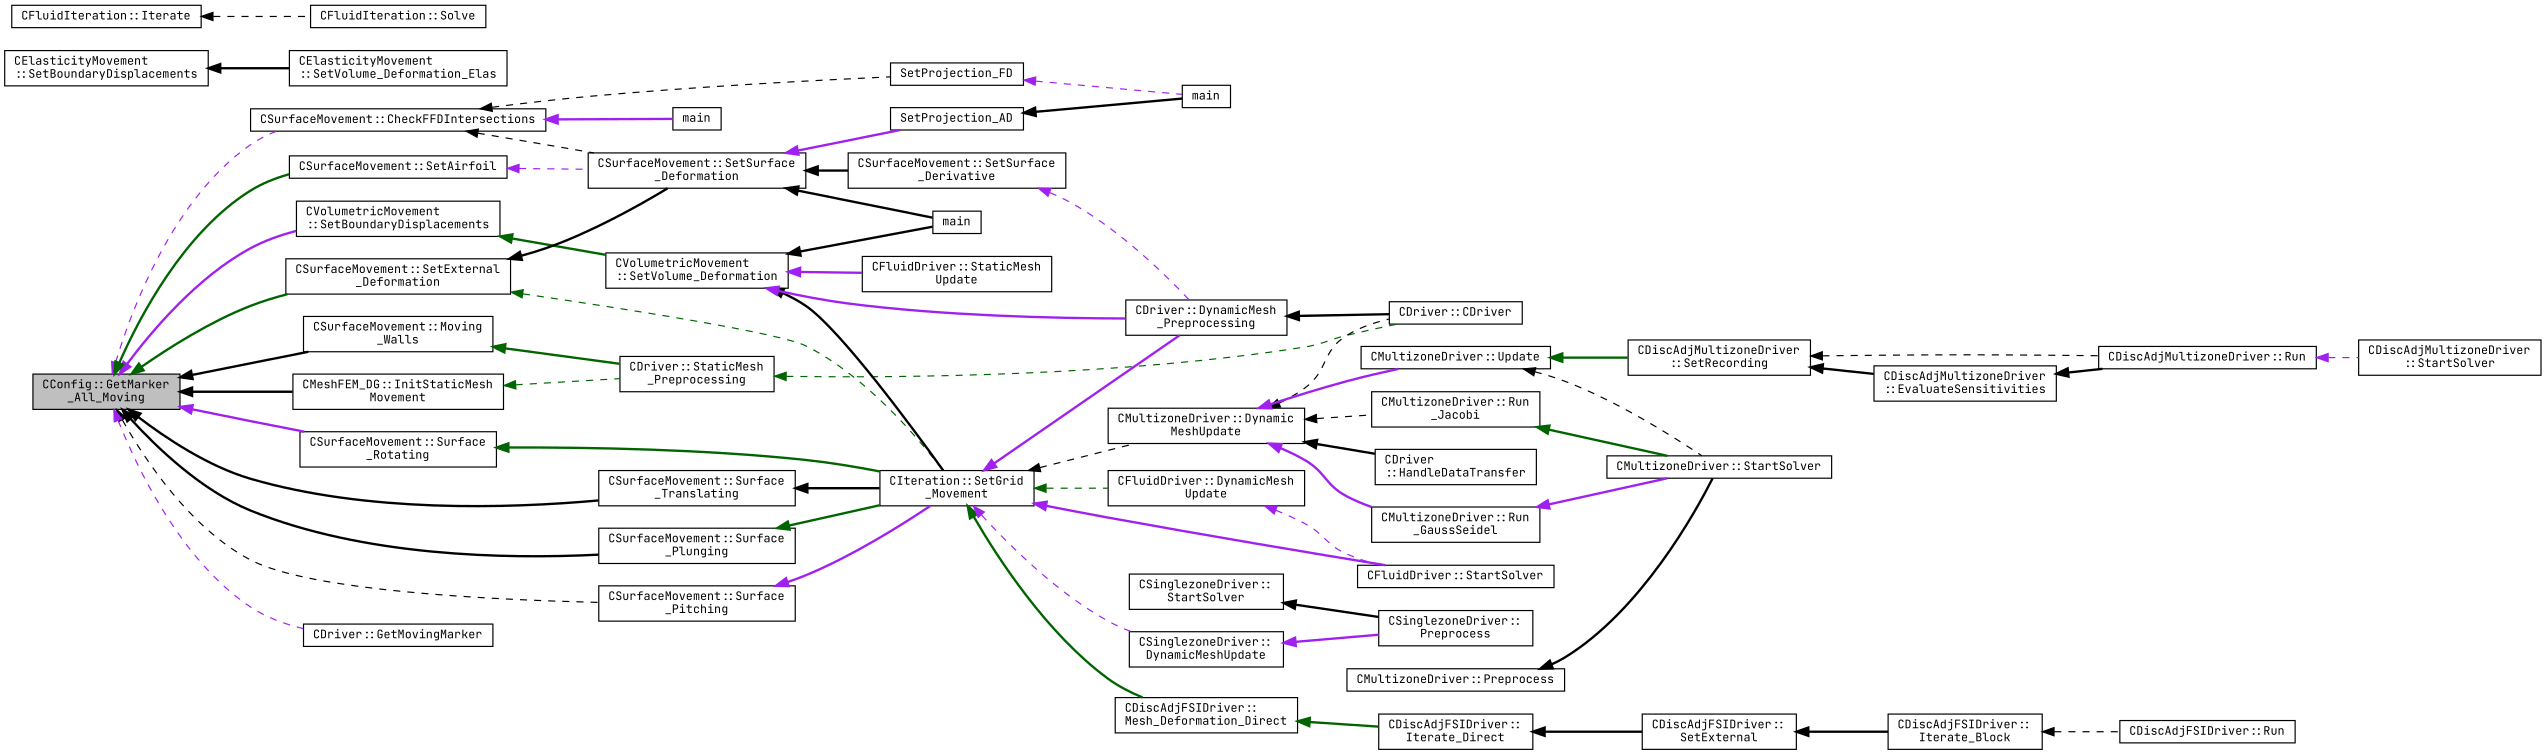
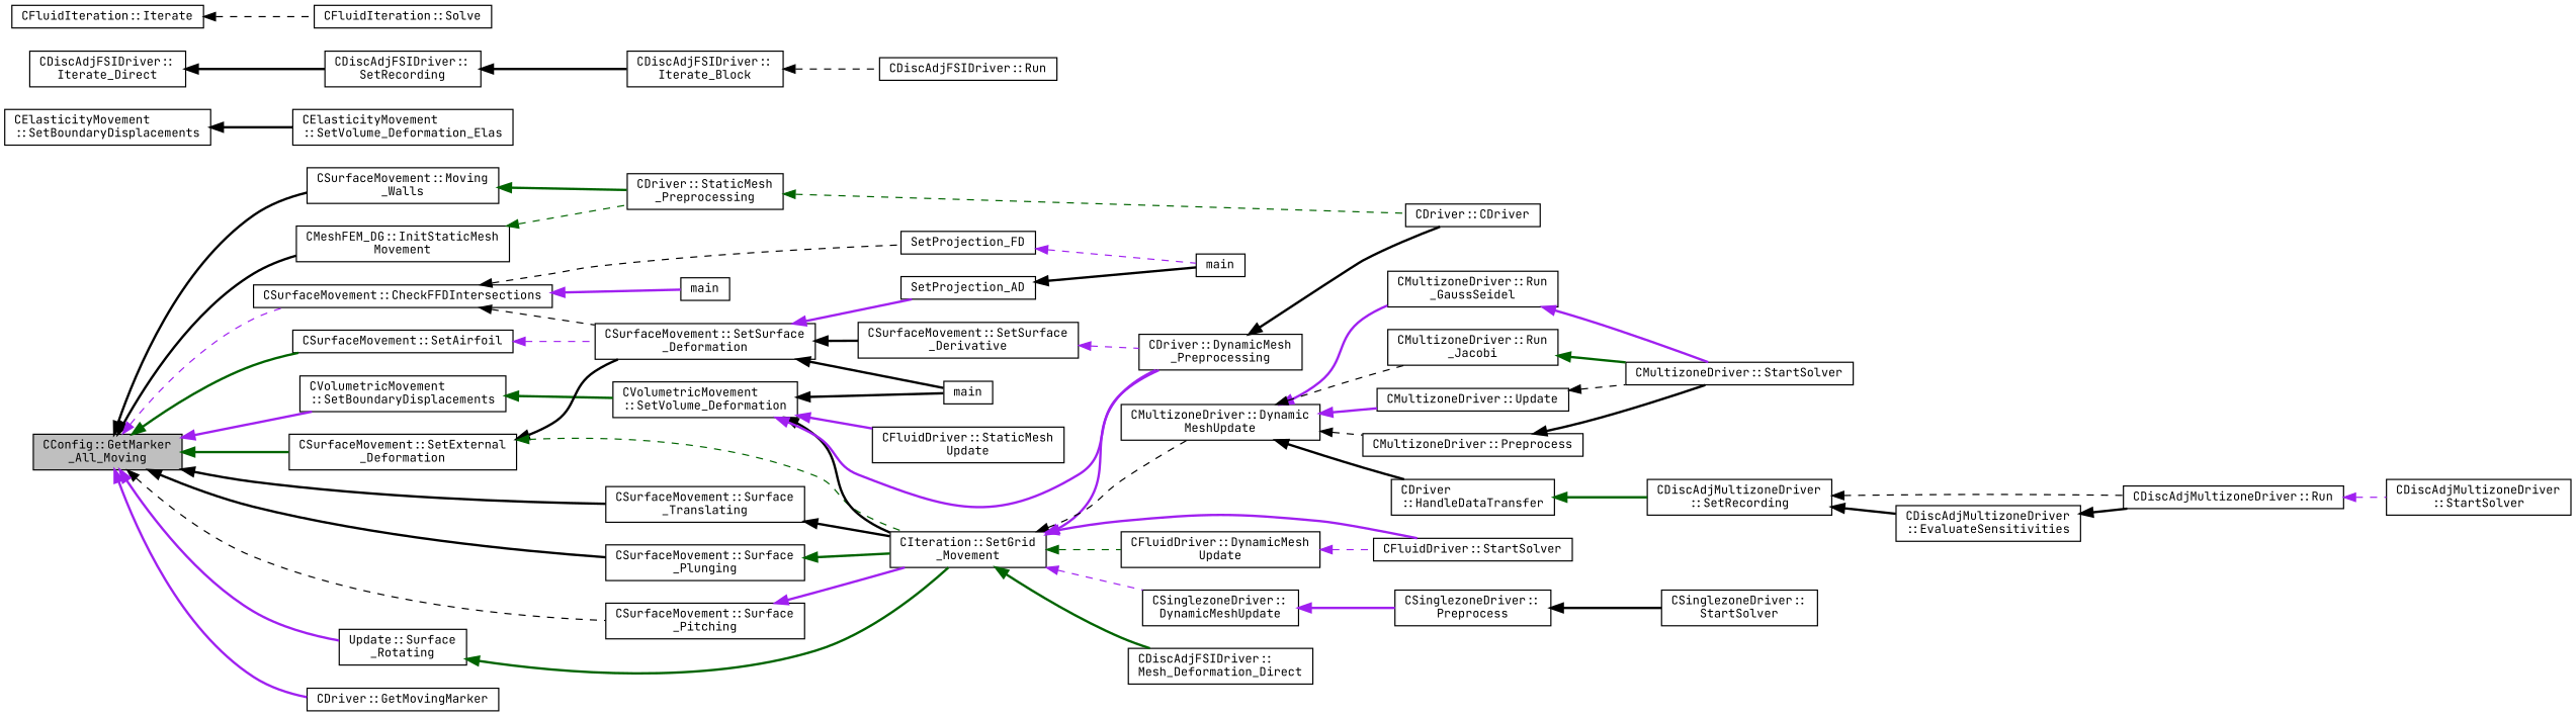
  digraph {
    fontname="JetBrains Mono"
    rankdir=LR
    node [color=black fillcolor=white fontname="JetBrains Mono" fontsize=10 shape=record style=filled]
    edge [color=black dir=back fontname="JetBrains Mono" fontsize=10 labelfontname=Helvetica labelfontsize=10 style=bold]
    n1 [fillcolor=grey75 fontcolor=black height=0.2 label="CConfig::GetMarker\l_All_Moving" width=0.4]
    n2 [height=0.2 label="CMeshFEM_DG::InitStaticMesh\lMovement" width=0.4]
    n3 [height=0.2 label="CVolumetricMovement\l::SetBoundaryDisplacements" width=0.4]
    n4 [height=0.2 label="CSurfaceMovement::CheckFFDIntersections" width=0.4]
    n5 [height=0.2 label="CSurfaceMovement::Moving\l_Walls" width=0.4]
    n6 [height=0.2 label="CSurfaceMovement::Surface\l_Translating" width=0.4]
    n7 [height=0.2 label="CSurfaceMovement::Surface\l_Plunging" width=0.4]
    n8 [height=0.2 label="CSurfaceMovement::Surface\l_Pitching" width=0.4]
-   n9 [height=0.2 label="CSurfaceMovement::Surface\l_Rotating" width=0.4]
+   n9 [height=0.2 label="Update::Surface\l_Rotating" width=0.4]
    n10 [height=0.2 label="CSurfaceMovement::SetExternal\l_Deformation" width=0.4]
    n11 [height=0.2 label="CSurfaceMovement::SetAirfoil" width=0.4]
    n12 [height=0.2 label="CDriver::GetMovingMarker" width=0.4]
    n13 [height=0.2 label="CDriver::StaticMesh\l_Preprocessing" width=0.4]
    n14 [height=0.2 label="CVolumetricMovement\l::SetVolume_Deformation" width=0.4]
    n15 [height=0.2 label="CSurfaceMovement::SetSurface\l_Deformation" width=0.4]
    n16 [height=0.2 label=SetProjection_FD width=0.4]
    n17 [height=0.2 label=main width=0.4]
    n18 [height=0.2 label="CIteration::SetGrid\l_Movement" width=0.4]
    n19 [height=0.2 label="CElasticityMovement\l::SetBoundaryDisplacements" width=0.4]
    n20 [height=0.2 label="CElasticityMovement\l::SetVolume_Deformation_Elas" width=0.4]
    n21 [height=0.2 label="CDriver::CDriver" width=0.4]
    n22 [height=0.2 label="CDriver::DynamicMesh\l_Preprocessing" width=0.4]
    n23 [height=0.2 label="CFluidDriver::StaticMesh\lUpdate" width=0.4]
    n24 [height=0.2 label=main width=0.4]
    n25 [height=0.2 label="CFluidDriver::DynamicMesh\lUpdate" width=0.4]
    n26 [height=0.2 label="CDiscAdjFSIDriver::\lMesh_Deformation_Direct" width=0.4]
    n27 [height=0.2 label="CMultizoneDriver::Dynamic\lMeshUpdate" width=0.4]
    n28 [height=0.2 label="CSinglezoneDriver::\lDynamicMeshUpdate" width=0.4]
    n29 [height=0.2 label="CFluidDriver::StartSolver" width=0.4]
    n30 [height=0.2 label="CDiscAdjFSIDriver::\lIterate_Direct" width=0.4]
    n31 [height=0.2 label="CDriver\l::HandleDataTransfer" width=0.4]
    n32 [height=0.2 label="CMultizoneDriver::Preprocess" width=0.4]
    n33 [height=0.2 label="CMultizoneDriver::Run\l_GaussSeidel" width=0.4]
    n34 [height=0.2 label="CMultizoneDriver::Run\l_Jacobi" width=0.4]
    n35 [height=0.2 label="CMultizoneDriver::Update" width=0.4]
    n36 [height=0.2 label="CSinglezoneDriver::\lPreprocess" width=0.4]
    n37 [height=0.2 label="CFluidIteration::Iterate" width=0.4]
    n38 [height=0.2 label="CFluidIteration::Solve" width=0.4]
-   n39 [height=0.2 label="CDiscAdjFSIDriver::\lSetExternal" width=0.4]
+   n39 [height=0.2 label="CDiscAdjFSIDriver::\lSetRecording" width=0.4]
    n40 [height=0.2 label="CDiscAdjFSIDriver::\lIterate_Block" width=0.4]
    n41 [height=0.2 label="CDiscAdjFSIDriver::Run" width=0.4]
    n42 [height=0.2 label="CDiscAdjMultizoneDriver\l::SetRecording" width=0.4]
    n43 [height=0.2 label="CMultizoneDriver::StartSolver" width=0.4]
    n44 [height=0.2 label="CDiscAdjMultizoneDriver::Run" width=0.4]
    n45 [height=0.2 label="CDiscAdjMultizoneDriver\l::EvaluateSensitivities" width=0.4]
    n46 [height=0.2 label="CDiscAdjMultizoneDriver\l::StartSolver" width=0.4]
    n47 [height=0.2 label="CSinglezoneDriver::\lStartSolver" width=0.4]
    n48 [height=0.2 label="CSurfaceMovement::SetSurface\l_Derivative" width=0.4]
    n49 [height=0.2 label=SetProjection_AD width=0.4]
    n50 [height=0.2 label=main width=0.4]
    n1 -> n2
    n1 -> n3 [color=purple]
    n1 -> n4 [color=purple style=dashed]
    n1 -> n5
    n1 -> n6
    n1 -> n7
    n1 -> n8 [style=dashed]
    n1 -> n9 [color=purple]
    n1 -> n10 [color=darkgreen]
    n1 -> n11 [color=darkgreen]
-   n1 -> n12 [color=purple style=dashed]
+   n1 -> n12 [color=purple]
    n2 -> n13 [color=darkgreen style=dashed]
    n3 -> n14 [color=darkgreen]
    n4 -> n15 [style=dashed]
    n4 -> n16 [style=dashed]
    n4 -> n17 [color=purple]
    n5 -> n13 [color=darkgreen]
    n6 -> n18
    n7 -> n18 [color=darkgreen]
    n8 -> n18 [color=purple]
    n9 -> n18 [color=darkgreen]
    n10 -> n15
    n10 -> n18 [color=darkgreen style=dashed]
    n11 -> n15 [color=purple style=dashed]
    n13 -> n21 [color=darkgreen style=dashed]
    n14 -> n18
    n14 -> n22 [color=purple]
    n14 -> n23 [color=purple]
    n14 -> n24
    n15 -> n24
    n15 -> n48
    n15 -> n49 [color=purple]
    n16 -> n50 [color=purple style=dashed]
    n18 -> n22 [color=purple]
    n18 -> n25 [color=darkgreen style=dashed]
    n18 -> n26 [color=darkgreen]
    n18 -> n27 [style=dashed]
    n18 -> n28 [color=purple style=dashed]
    n18 -> n29 [color=purple]
    n19 -> n20
    n22 -> n21
    n25 -> n29 [color=purple style=dashed]
-   n26 -> n30 [color=darkgreen]
    n27 -> n31
-   n27 -> n21 [style=dashed]
+   n27 -> n32 [style=dashed]
    n27 -> n33 [color=purple]
    n27 -> n34 [style=dashed]
    n27 -> n35 [color=purple]
    n28 -> n36 [color=purple]
    n30 -> n39
-   n35 -> n42 [color=darkgreen]
+   n31 -> n42 [color=darkgreen]
    n32 -> n43
    n33 -> n43 [color=purple]
    n34 -> n43 [color=darkgreen]
    n35 -> n43 [style=dashed]
-   n47 -> n36
+   n36 -> n47
    n37 -> n38 [style=dashed]
    n39 -> n40
    n40 -> n41 [style=dashed]
    n42 -> n44 [style=dashed]
    n42 -> n45
    n44 -> n46 [color=purple style=dashed]
    n45 -> n44
    n48 -> n22 [color=purple style=dashed]
    n49 -> n50
  }
